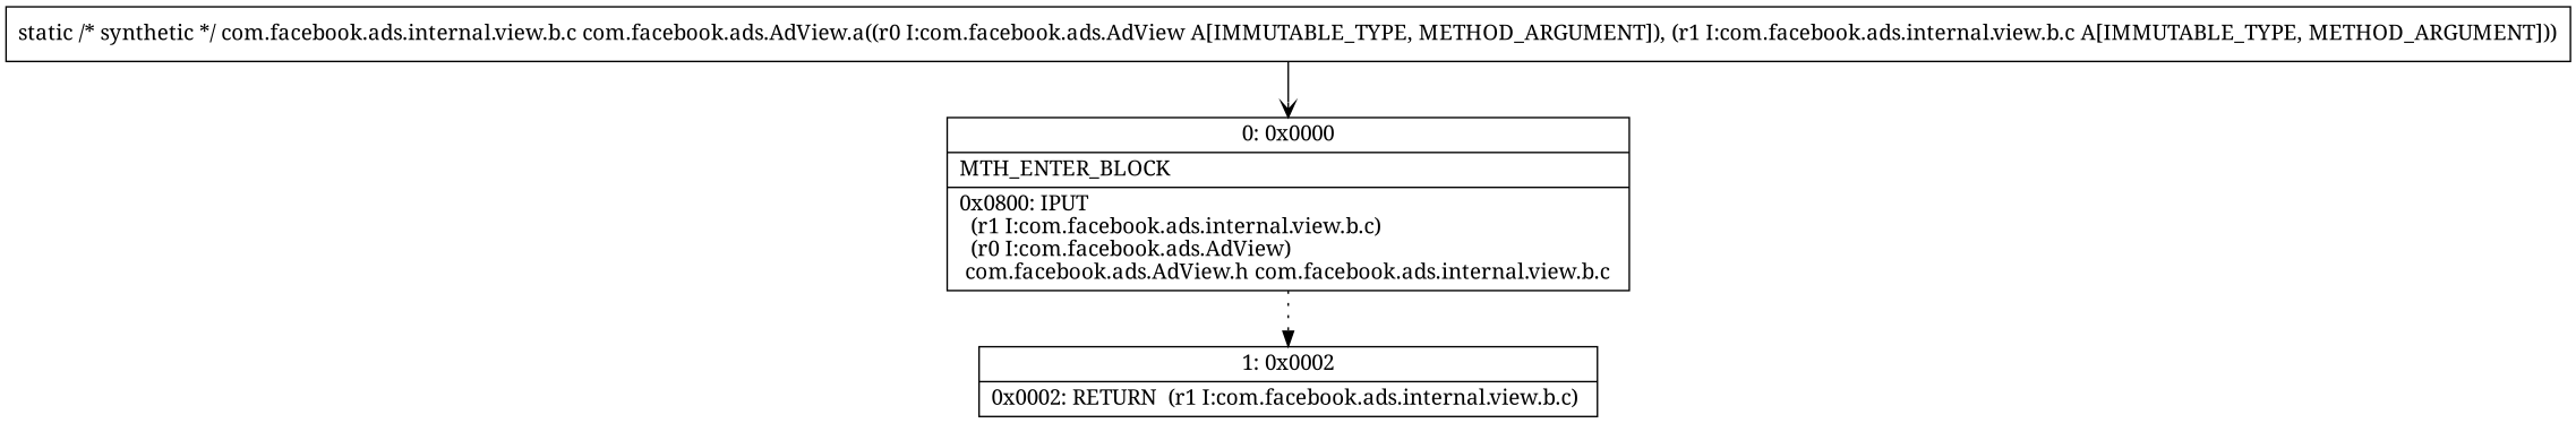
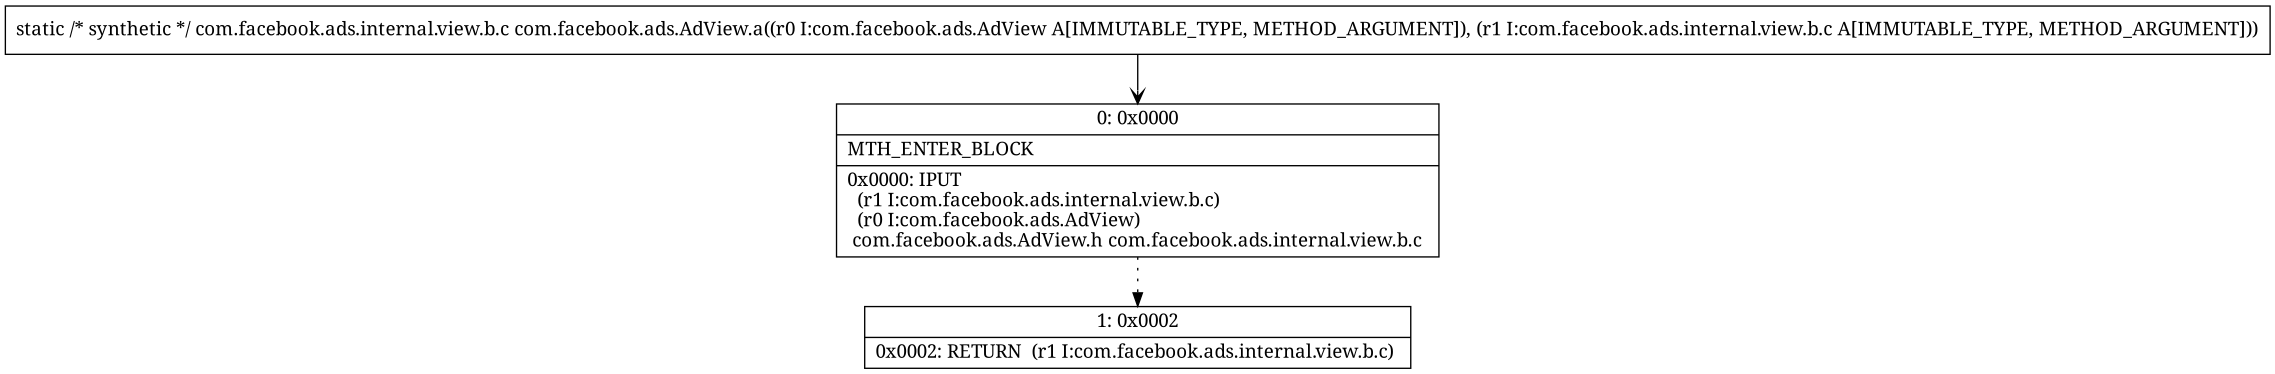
  digraph {
    fontname="Noto Serif"
    node [shape=record fontname="Noto Serif"]
    edge [fontname="Noto Serif"]
-   n1 [label="{0\:\ 0x0000|MTH_ENTER_BLOCK\l|0x0800: IPUT  \l  (r1 I:com.facebook.ads.internal.view.b.c)\l  (r0 I:com.facebook.ads.AdView)\l com.facebook.ads.AdView.h com.facebook.ads.internal.view.b.c \l}"]
+   n1 [label="{0\:\ 0x0000|MTH_ENTER_BLOCK\l|0x0000: IPUT  \l  (r1 I:com.facebook.ads.internal.view.b.c)\l  (r0 I:com.facebook.ads.AdView)\l com.facebook.ads.AdView.h com.facebook.ads.internal.view.b.c \l}"]
    n2 [label="{1\:\ 0x0002|0x0002: RETURN  (r1 I:com.facebook.ads.internal.view.b.c) \l}"]
    n3 [label="{static \/* synthetic *\/ com.facebook.ads.internal.view.b.c com.facebook.ads.AdView.a((r0 I:com.facebook.ads.AdView A[IMMUTABLE_TYPE, METHOD_ARGUMENT]), (r1 I:com.facebook.ads.internal.view.b.c A[IMMUTABLE_TYPE, METHOD_ARGUMENT])) }"]
    n1 -> n2 [style=dotted arrowhead=normal]
    n3 -> n1 [style=solid arrowhead=vee]
  }
